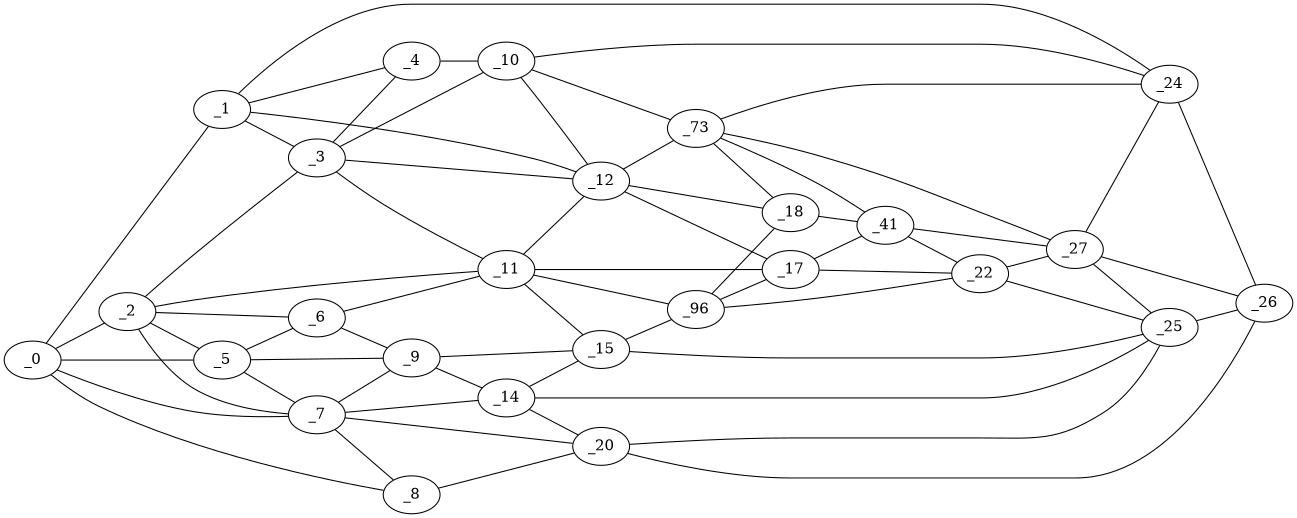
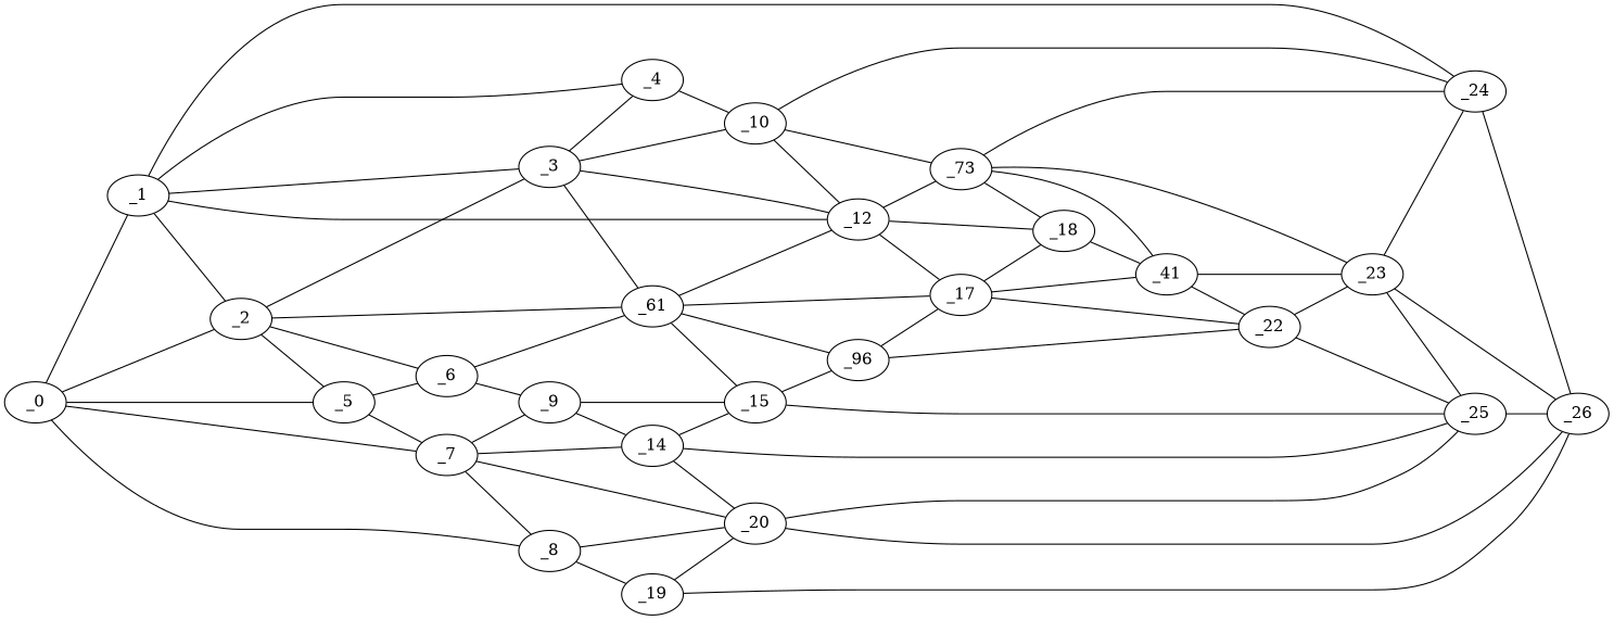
  graph {
    rankdir=LR
    node [x=78 y=40]
    edge [valence=2]
    _0 [x=39]
    _1 [x=40 y=120]
    _2 [x=41 y=79]
    _5 [x=42 y=60]
    _7 [x=45 y=33]
    _8 [x=50 y=7]
    _3 [x=41 y=97]
    _4 [x=41 y=112]
    _24 [x=87 y=118]
    _12 [x=54 y=97]
    _6 [x=42 y=72]
-   _11 [x=54 y=82]
+   _11 [x=54 y=82 label=_61]
    _9 [x=52 y=67]
    _14 [y=63]
    _20 [x=82 y=33]
+   _19 [x=79 y=7]
    _10 [x=52 y=111]
    n18 [label=_73 x=76 y=110]
    _26 [x=89]
    _15 [y=72]
    n21 [label=_96 y=78]
    _17 [y=89]
    _25 [x=88 y=56]
    _18 [y=94]
    n25 [label=_41 x=86 y=102]
-   _23 [x=87 y=108 label=_27]
+   _23 [x=87 y=108]
    _22 [x=87 y=80]
    _0 -- _1 [valence=1]
    _0 -- _2 [valence=1]
    _0 -- _5
    _0 -- _7 [valence=1]
    _0 -- _8 [valence=1]
-   _7 -- _2
+   _1 -- _2
    _1 -- _3 [valence=1]
    _1 -- _4
    _1 -- _24 [valence=1]
    _1 -- _12 [valence=1]
    _2 -- _5
    _2 -- _3
    _2 -- _6 [valence=1]
    _2 -- _11
    _5 -- _7 [valence=1]
    _5 -- _6
-   _5 -- _9
    _7 -- _8 [valence=1]
    _7 -- _9
    _7 -- _14 [valence=1]
    _7 -- _20
    _8 -- _20
+   _8 -- _19 [valence=1]
    _3 -- _4 [valence=1]
    _3 -- _12
    _3 -- _11 [valence=1]
    _3 -- _10 [valence=1]
    _4 -- _10
    _24 -- _26 [valence=1]
    _12 -- n18
    _12 -- _17 [valence=1]
    _12 -- _18
    _6 -- _11
    _6 -- _9 [valence=1]
    _11 -- _12 [valence=1]
    _11 -- _15 [valence=1]
    _11 -- n21
    _11 -- _17 [valence=1]
    _9 -- _14 [valence=1]
    _9 -- _15
    _14 -- _20
    _14 -- _15
    _14 -- _25 [valence=1]
    _20 -- _26
    _20 -- _25
+   _19 -- _20
+   _19 -- _26 [valence=1]
    _10 -- _24 [valence=1]
    _10 -- _12
    _10 -- n18 [valence=1]
    n18 -- _24
    n18 -- _18 [valence=1]
    n18 -- n25
    n18 -- _23
    _15 -- n21
    _15 -- _25
    n21 -- _17
    n21 -- _22
-   n21 -- _18 [valence=1]
+   _17 -- _18 [valence=1]
    _17 -- n25
    _17 -- _22 [valence=1]
    _25 -- _26 [valence=1]
    _18 -- n25
    n25 -- _23
    n25 -- _22 [valence=1]
    _23 -- _24 [valence=1]
    _23 -- _26
    _23 -- _25
    _22 -- _25
    _22 -- _23 [valence=1]
  }
